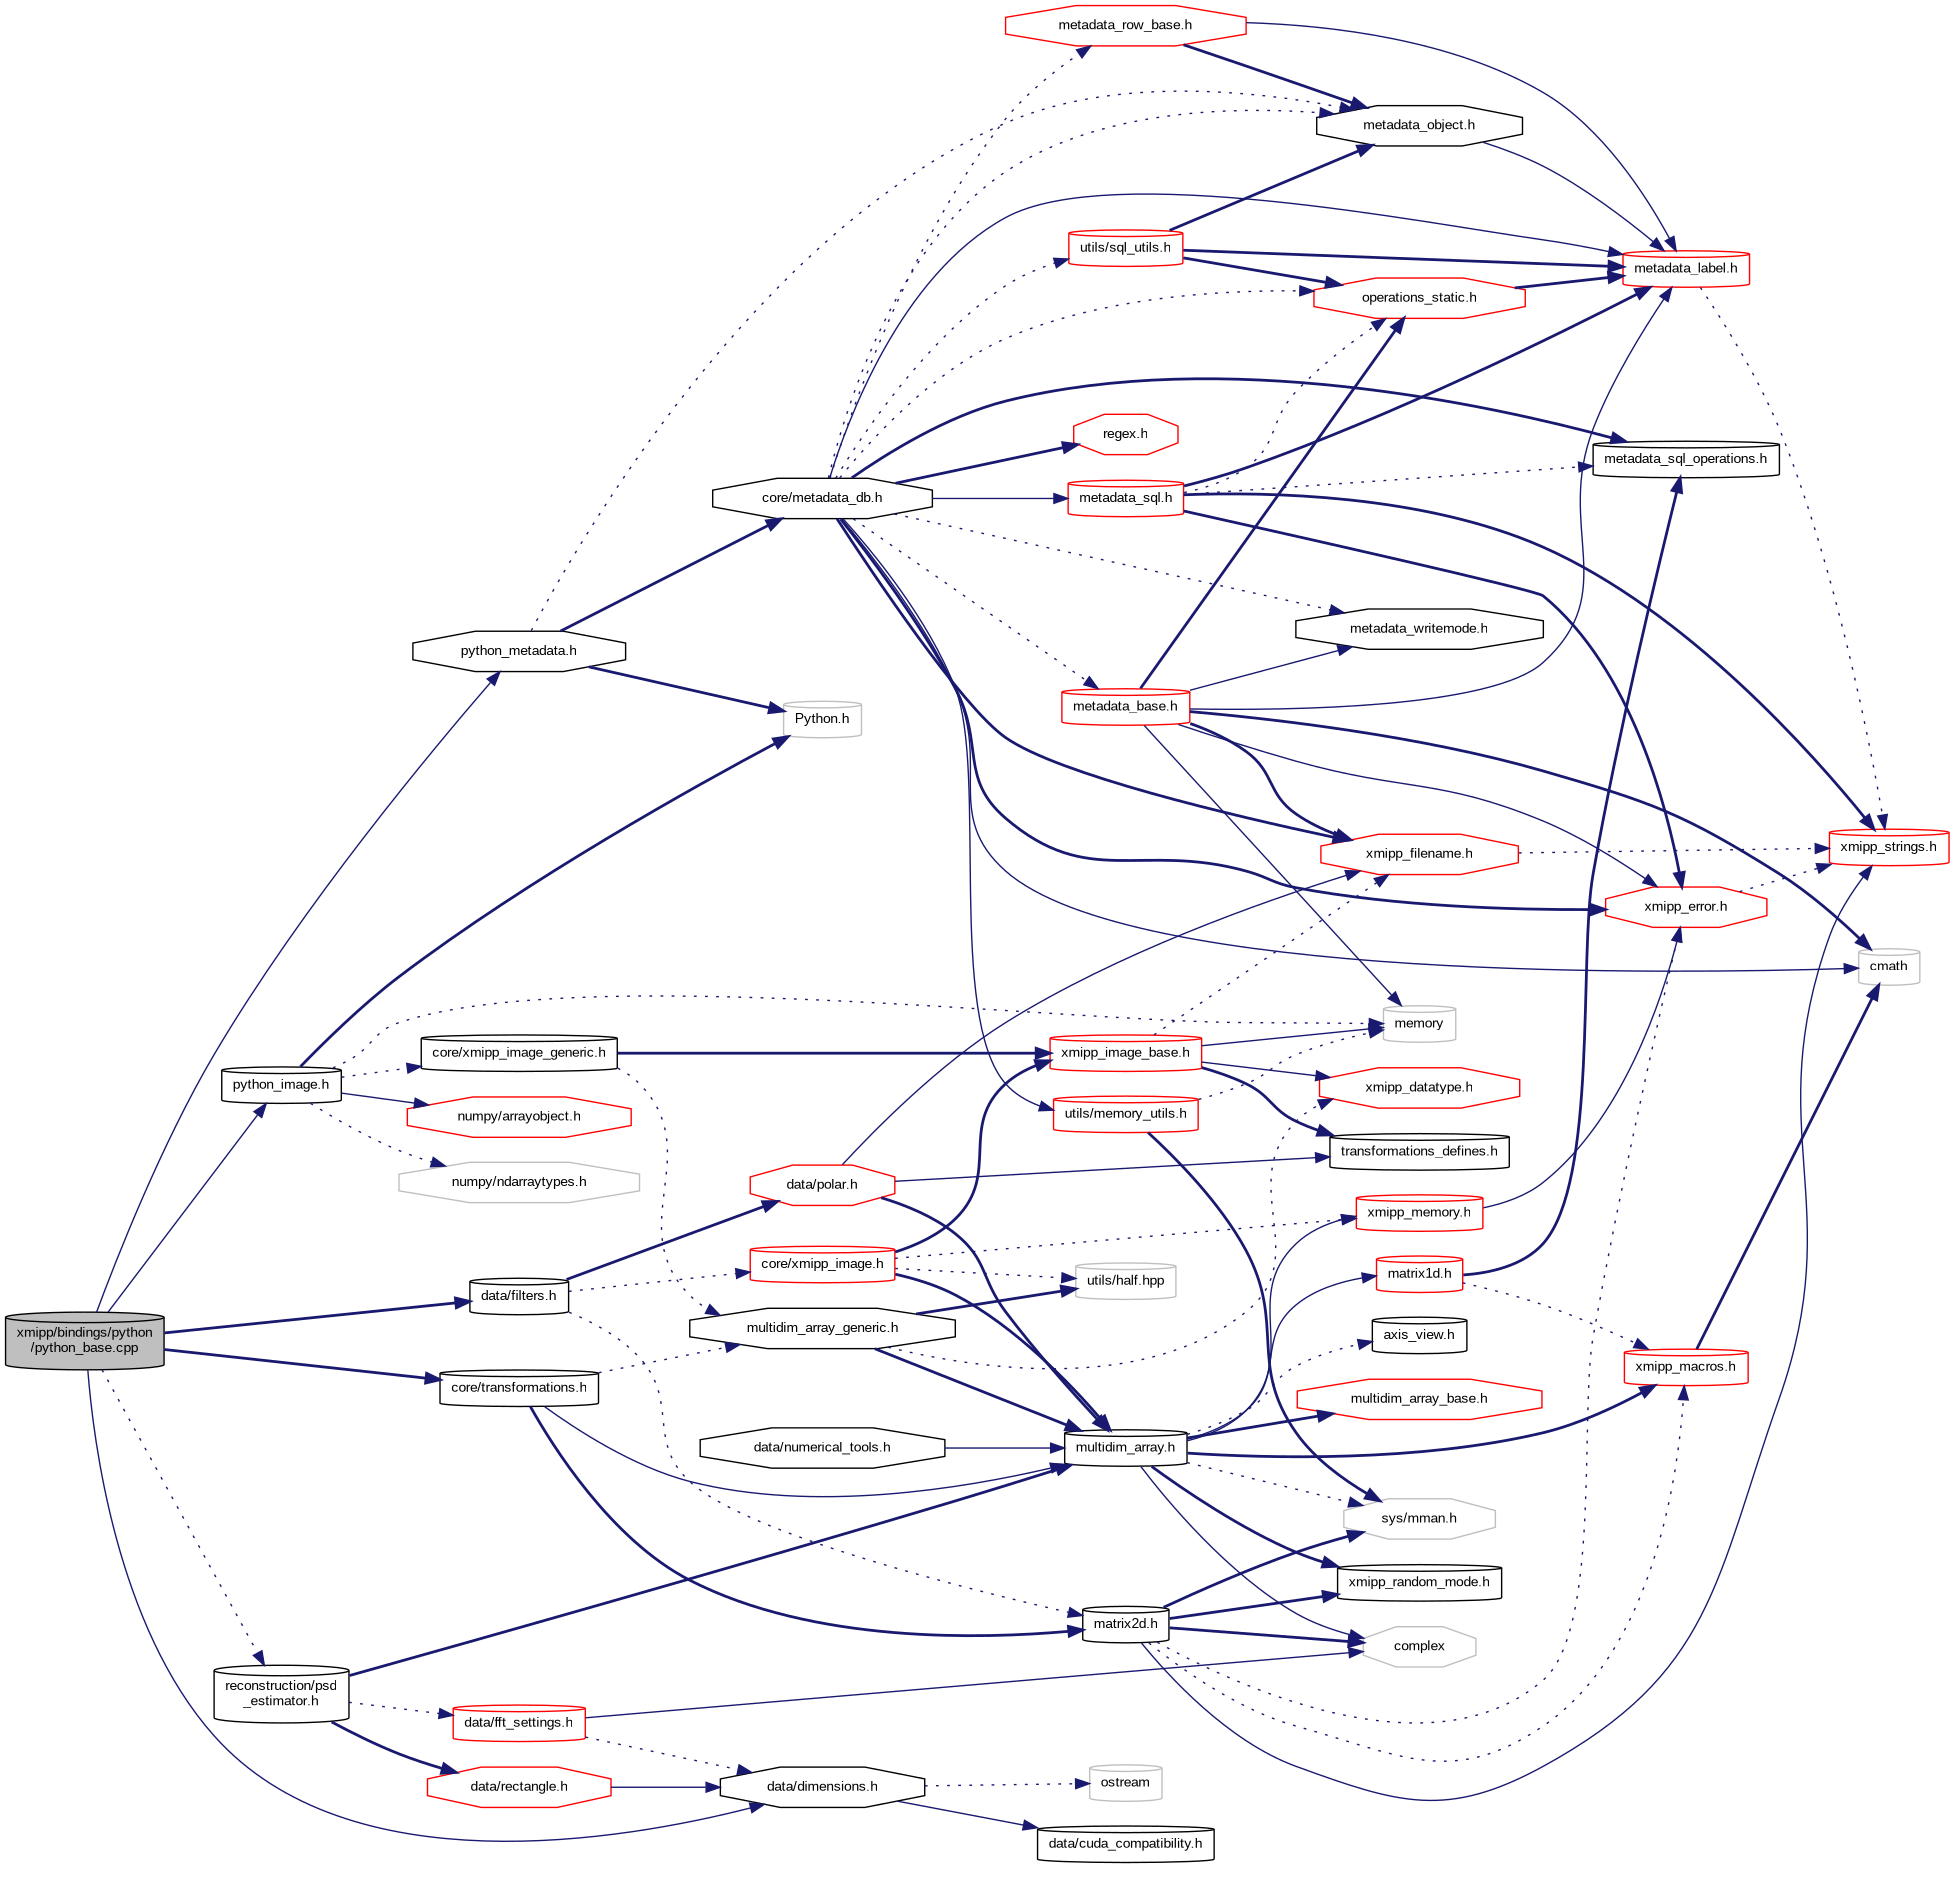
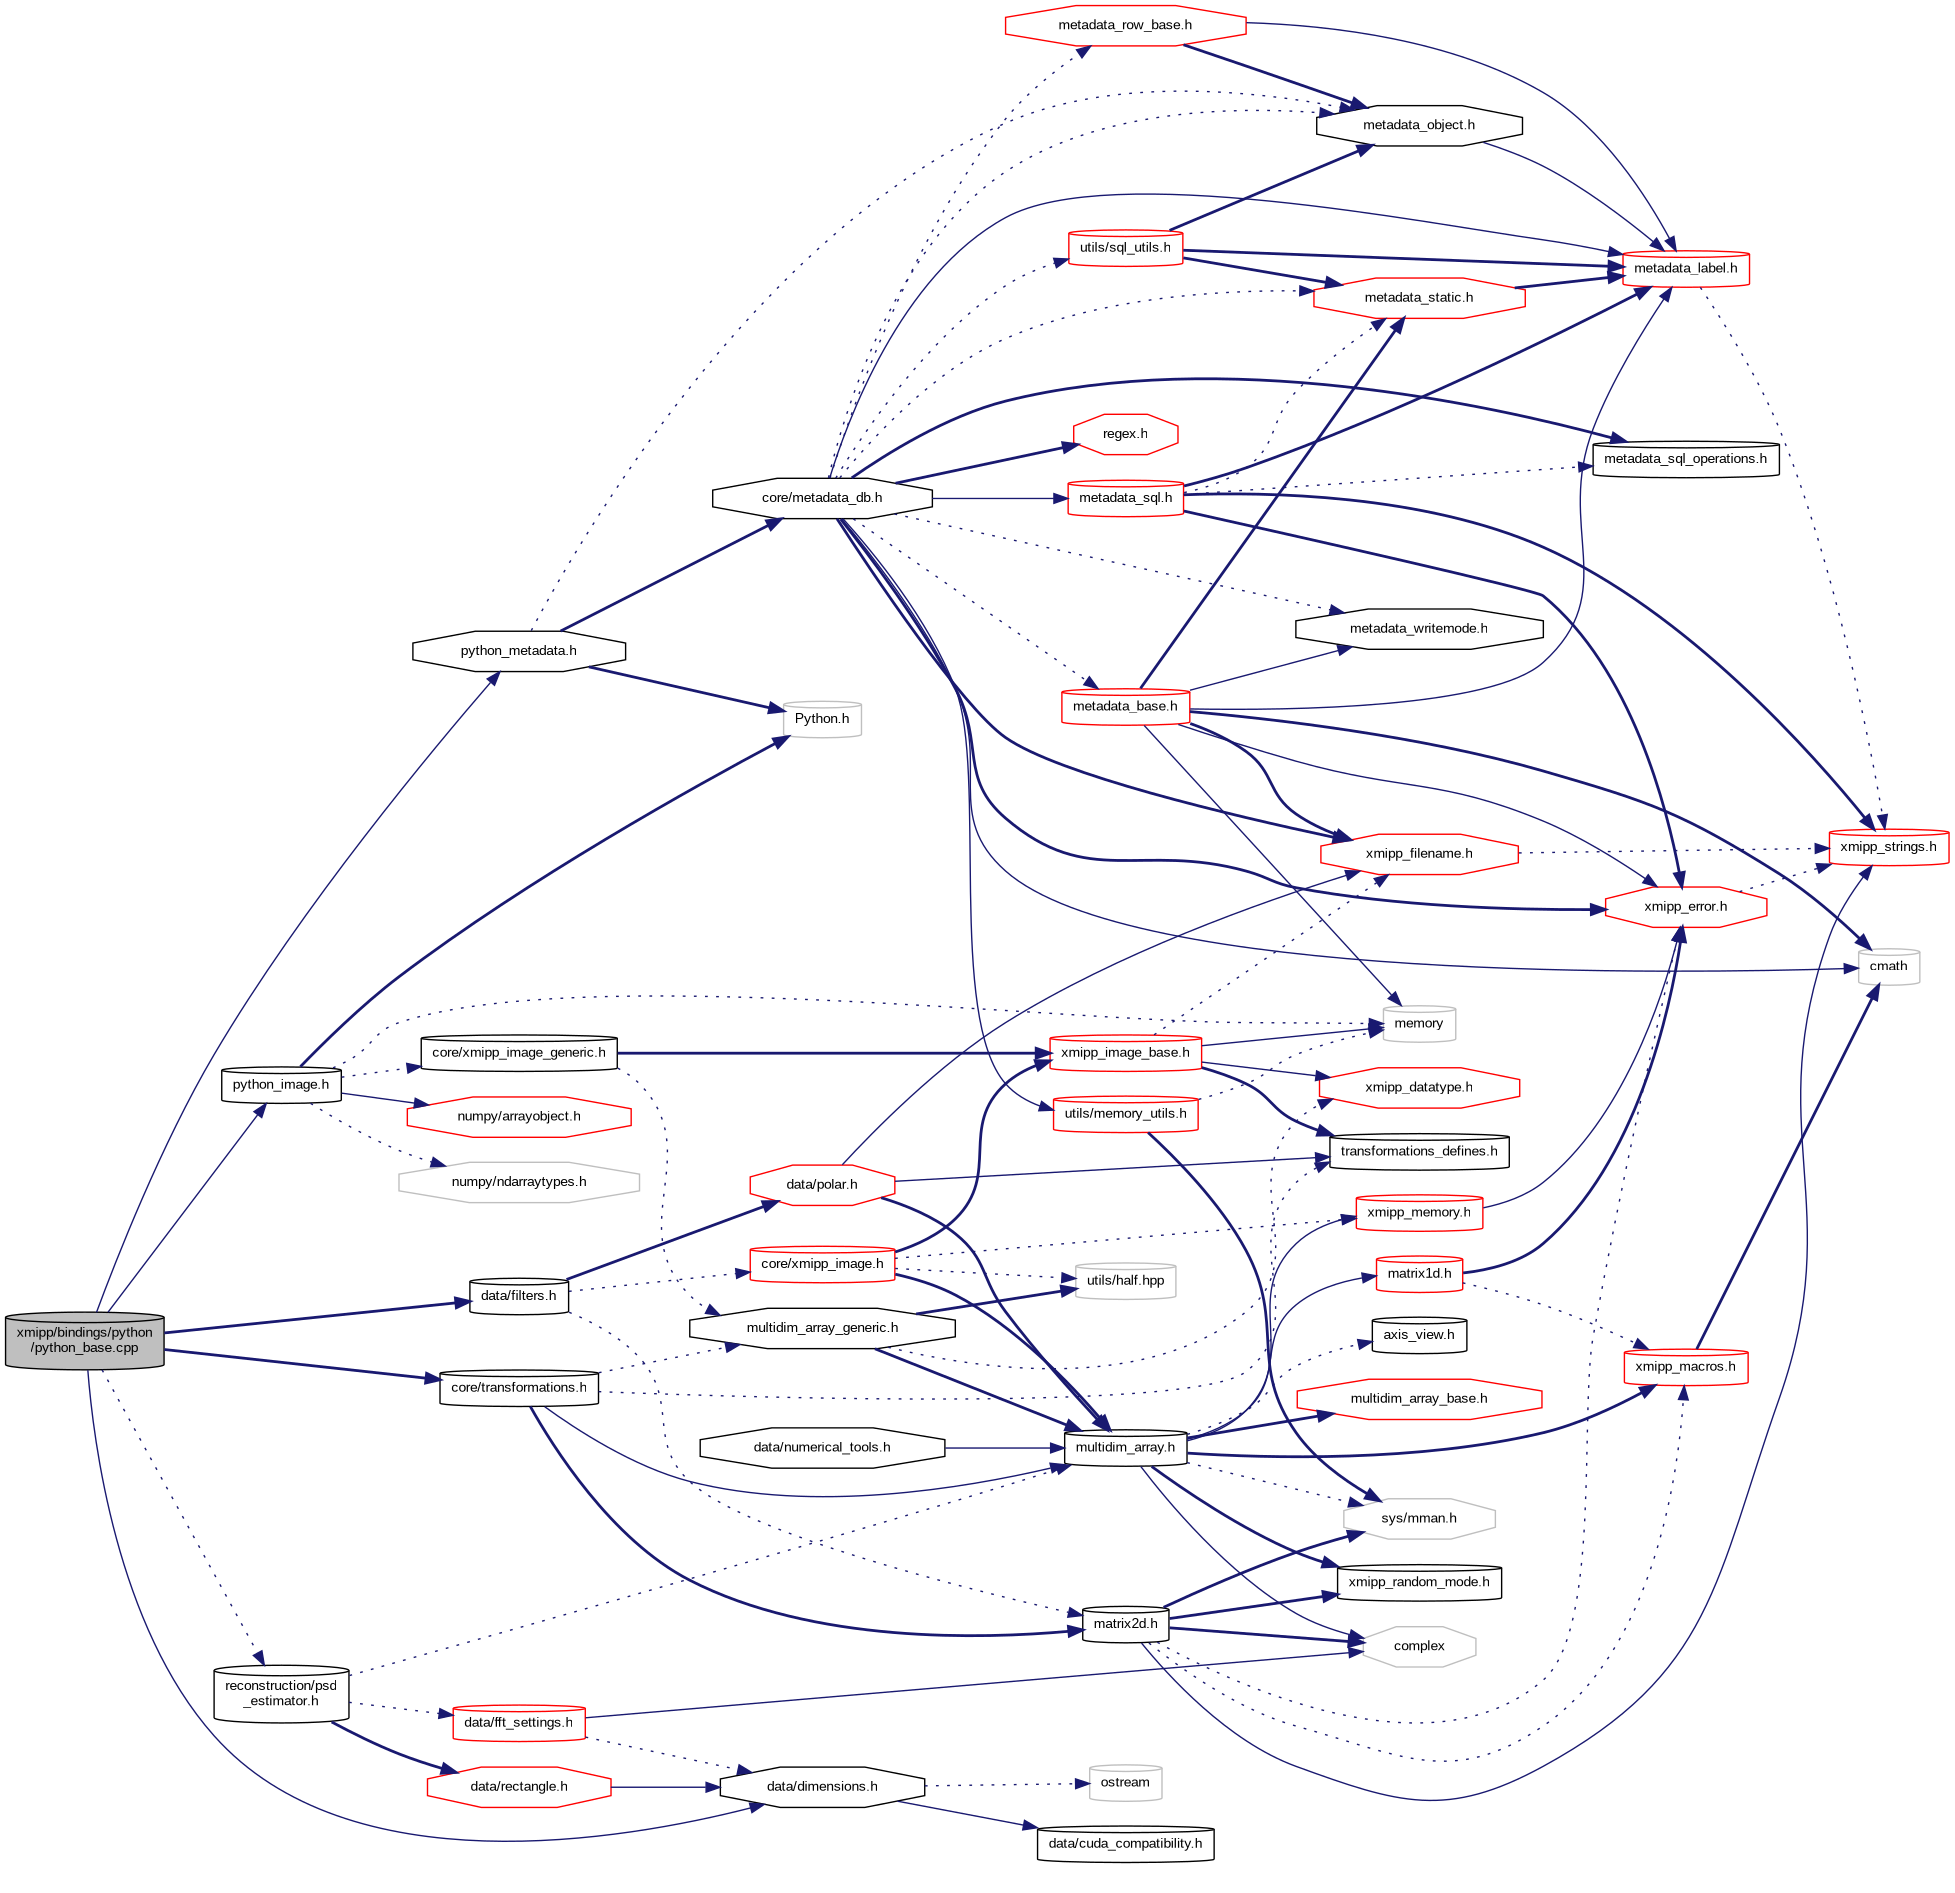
  digraph {
    fontname="Liberation Sans"
    rankdir=LR
    node [color=red fillcolor=white fontname="Liberation Sans" fontsize=10 shape=cylinder style=filled]
    edge [color=midnightblue fontname="Liberation Sans" fontsize=10 labelfontname=Helvetica labelfontsize=10 style=bold]
    n1 [color=black fillcolor=grey75 fontcolor=black height=0.2 label="xmipp/bindings/python\l/python_base.cpp" width=0.4]
    n2 [color=black height=0.2 label="python_image.h" width=0.4]
    n3 [color=black height=0.2 label="python_metadata.h" shape=octagon width=0.4]
    n4 [color=black height=0.2 label="core/transformations.h" width=0.4]
    n5 [color=black height=0.2 label="data/dimensions.h" shape=octagon width=0.4]
    n6 [color=black height=0.2 label="data/filters.h" width=0.4]
    n7 [color=black height=0.2 label="reconstruction/psd\l_estimator.h" width=0.4]
    n8 [color=grey75 height=0.2 label="Python.h" width=0.4]
    n9 [color=black height=0.2 label="core/xmipp_image_generic.h" width=0.4]
    n10 [color=grey75 height=0.2 label=memory width=0.4]
    n11 [color=grey75 height=0.2 label="numpy/ndarraytypes.h" shape=octagon width=0.4]
    n12 [height=0.2 label="numpy/arrayobject.h" shape=octagon width=0.4]
    n13 [color=black height=0.2 label="core/metadata_db.h" shape=octagon width=0.4]
    n14 [color=black height=0.2 label="metadata_object.h" shape=octagon width=0.4]
    n15 [color=black height=0.2 label="multidim_array_generic.h" shape=octagon width=0.4]
    n16 [color=black height=0.2 label="transformations_defines.h" width=0.4]
    n17 [color=black height=0.2 label="multidim_array.h" width=0.4]
    n18 [color=black height=0.2 label="matrix2d.h" width=0.4]
    n19 [color=grey75 height=0.2 label=ostream width=0.4]
    n20 [color=black height=0.2 label="data/cuda_compatibility.h" width=0.4]
    n21 [height=0.2 label="core/xmipp_image.h" width=0.4]
    n22 [height=0.2 label="data/polar.h" shape=octagon width=0.4]
    n23 [height=0.2 label="data/fft_settings.h" width=0.4]
    n24 [height=0.2 label="data/rectangle.h" shape=octagon width=0.4]
    n25 [height=0.2 label="xmipp_image_base.h" width=0.4]
    n26 [height=0.2 label="xmipp_datatype.h" shape=octagon width=0.4]
    n27 [height=0.2 label="xmipp_filename.h" shape=octagon width=0.4]
    n28 [color=grey75 height=0.2 label="utils/half.hpp" width=0.4]
    n29 [height=0.2 label="xmipp_strings.h" width=0.4]
    n30 [height=0.2 label="xmipp_macros.h" width=0.4]
    n31 [color=grey75 height=0.2 label="sys/mman.h" shape=octagon width=0.4]
    n32 [color=grey75 height=0.2 label=complex shape=octagon width=0.4]
    n33 [height=0.2 label="matrix1d.h" width=0.4]
    n34 [color=black height=0.2 label="xmipp_random_mode.h" width=0.4]
    n35 [height=0.2 label="multidim_array_base.h" shape=octagon width=0.4]
    n36 [height=0.2 label="xmipp_memory.h" width=0.4]
    n37 [color=black height=0.2 label="axis_view.h" width=0.4]
    n38 [color=grey75 height=0.2 label=cmath width=0.4]
    n39 [height=0.2 label="xmipp_error.h" shape=octagon width=0.4]
    n40 [height=0.2 label="regex.h" shape=octagon width=0.4]
    n41 [height=0.2 label="utils/memory_utils.h" width=0.4]
    n42 [height=0.2 label="metadata_base.h" width=0.4]
    n43 [height=0.2 label="metadata_label.h" width=0.4]
    n44 [color=black height=0.2 label="metadata_writemode.h" shape=octagon width=0.4]
-   n45 [height=0.2 label="operations_static.h" shape=octagon width=0.4]
+   n45 [height=0.2 label="metadata_static.h" shape=octagon width=0.4]
    n46 [height=0.2 label="metadata_row_base.h" shape=octagon width=0.4]
    n47 [height=0.2 label="metadata_sql.h" width=0.4]
    n48 [color=black height=0.2 label="metadata_sql_operations.h" width=0.4]
    n49 [height=0.2 label="utils/sql_utils.h" width=0.4]
    n50 [color=black height=0.2 label="data/numerical_tools.h" shape=octagon width=0.4]
    n1 -> n2 [style=solid]
    n1 -> n3 [style=solid]
    n1 -> n4
    n1 -> n5 [style=solid]
    n1 -> n6
    n1 -> n7 [style=dotted]
    n2 -> n8
    n2 -> n9 [style=dotted]
    n2 -> n10 [style=dotted]
    n2 -> n11 [style=dotted]
    n2 -> n12 [style=solid]
    n3 -> n8
    n3 -> n13
    n3 -> n14 [style=dotted]
    n4 -> n15 [style=dotted]
+   n4 -> n16 [style=dotted]
    n4 -> n17 [style=solid]
    n4 -> n18
    n5 -> n19 [style=dotted]
    n5 -> n20 [style=solid]
    n6 -> n18 [style=dotted]
    n6 -> n21 [style=dotted]
    n6 -> n22
-   n7 -> n17
+   n7 -> n17 [style=dotted]
    n7 -> n23 [style=dotted]
    n7 -> n24
    n9 -> n15 [style=dotted]
    n9 -> n25
    n13 -> n14 [style=dotted]
    n13 -> n27
    n13 -> n38 [style=solid]
    n13 -> n39
    n13 -> n40
    n13 -> n41 [style=solid]
    n13 -> n42 [style=dotted]
    n13 -> n43 [style=solid]
    n13 -> n44 [style=dotted]
    n13 -> n45 [style=dotted]
    n13 -> n46 [style=dotted]
    n13 -> n47 [style=solid]
    n13 -> n48
    n13 -> n49 [style=dotted]
    n14 -> n43 [style=solid]
    n15 -> n17
    n15 -> n26 [style=dotted]
    n15 -> n28
    n17 -> n30
    n17 -> n31 [style=dotted]
    n17 -> n32 [style=solid]
    n17 -> n33 [style=solid]
    n17 -> n34
    n17 -> n35
    n17 -> n36 [style=solid]
    n17 -> n37 [style=dotted]
    n18 -> n29 [style=solid]
    n18 -> n30 [style=dotted]
    n18 -> n31
    n18 -> n32
    n18 -> n34
    n18 -> n39 [style=dotted]
    n21 -> n17
    n21 -> n25
    n21 -> n28 [style=dotted]
    n21 -> n36 [style=dotted]
    n22 -> n16 [style=solid]
    n22 -> n17
    n22 -> n27 [style=solid]
    n23 -> n5 [style=dotted]
    n23 -> n32 [style=solid]
    n24 -> n5 [style=solid]
    n25 -> n10 [style=solid]
    n25 -> n16
    n25 -> n26 [style=solid]
    n25 -> n27 [style=dotted]
    n27 -> n29 [style=dotted]
    n30 -> n38
    n33 -> n30 [style=dotted]
-   n33 -> n48
+   n33 -> n39
    n36 -> n39 [style=solid]
    n39 -> n29 [style=dotted]
    n41 -> n10 [style=dotted]
    n41 -> n31
    n42 -> n10 [style=solid]
    n42 -> n27
    n42 -> n38
    n42 -> n39 [style=solid]
    n42 -> n43 [style=solid]
    n42 -> n44 [style=solid]
    n42 -> n45
    n43 -> n29 [style=dotted]
    n45 -> n43
    n46 -> n14
    n46 -> n43 [style=solid]
    n47 -> n29
    n47 -> n39
    n47 -> n43
    n47 -> n45 [style=dotted]
    n47 -> n48 [style=dotted]
    n49 -> n14
    n49 -> n43
    n49 -> n45
    n50 -> n17 [style=solid]
  }
